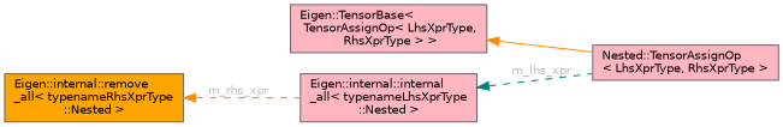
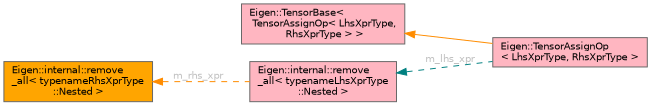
  digraph {
    rankdir=LR
    node [color=gray40 fillcolor=lightpink fontname=Helvetica fontsize=10 shape=box style=filled]
    edge [color=darkorange dir=back fontname=Helvetica fontsize=10 labelfontname=Helvetica labelfontsize=10 style=dashed fontcolor=grey]
-   n1 [fontcolor=black height=0.2 label="Nested::TensorAssignOp\l\< LhsXprType, RhsXprType \>" width=0.4]
+   n1 [fontcolor=black height=0.2 label="Eigen::TensorAssignOp\l\< LhsXprType, RhsXprType \>" width=0.4]
    n2 [height=0.2 label="Eigen::TensorBase\<\l TensorAssignOp\< LhsXprType,\l RhsXprType \> \>" width=0.4]
-   n3 [height=0.2 label="Eigen::internal::internal\l_all\< typenameLhsXprType\l::Nested \>" width=0.4]
+   n3 [height=0.2 label="Eigen::internal::remove\l_all\< typenameLhsXprType\l::Nested \>" width=0.4]
    n4 [fillcolor=orange height=0.2 label="Eigen::internal::remove\l_all\< typenameRhsXprType\l::Nested \>" width=0.4]
    n2 -> n1 [style=solid fontcolor=""]
    n3 -> n1 [color=teal label=" m_lhs_xpr"]
    n4 -> n3 [label=" m_rhs_xpr"]
  }
